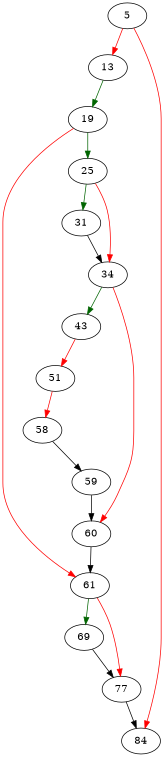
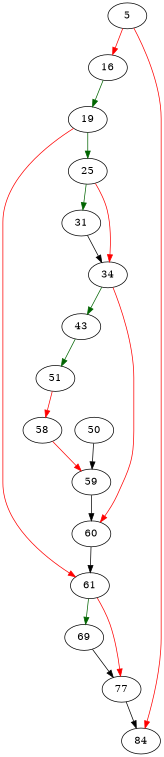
  strict digraph {
    edge [color=red]
    5 [entry=true]
-   16 [label=13]
+   16
    84
    19
    61
    25
    69
    77
    31
    34
    43
    60
    51
+   50
    59
    58
    5 -> 16 [cond=true]
    5 -> 84 [cond=false]
    16 -> 19 [color=darkgreen cond=true]
    19 -> 61 [cond=false]
    19 -> 25 [color=darkgreen cond=true]
    61 -> 69 [color=darkgreen cond=true]
    61 -> 77 [cond=false]
    25 -> 31 [color=darkgreen cond=true]
    25 -> 34 [cond=false]
    69 -> 77 [color=""]
    77 -> 84 [color=""]
    31 -> 34 [color=""]
    34 -> 43 [color=darkgreen cond=true]
    34 -> 60 [cond=false]
-   43 -> 51 [cond=false]
+   43 -> 51 [color=darkgreen cond=false]
    60 -> 61 [color=""]
    51 -> 58 [cond=false]
+   50 -> 59 [color=""]
    59 -> 60 [color=""]
-   58 -> 59 [color=""]
+   58 -> 59
  }
